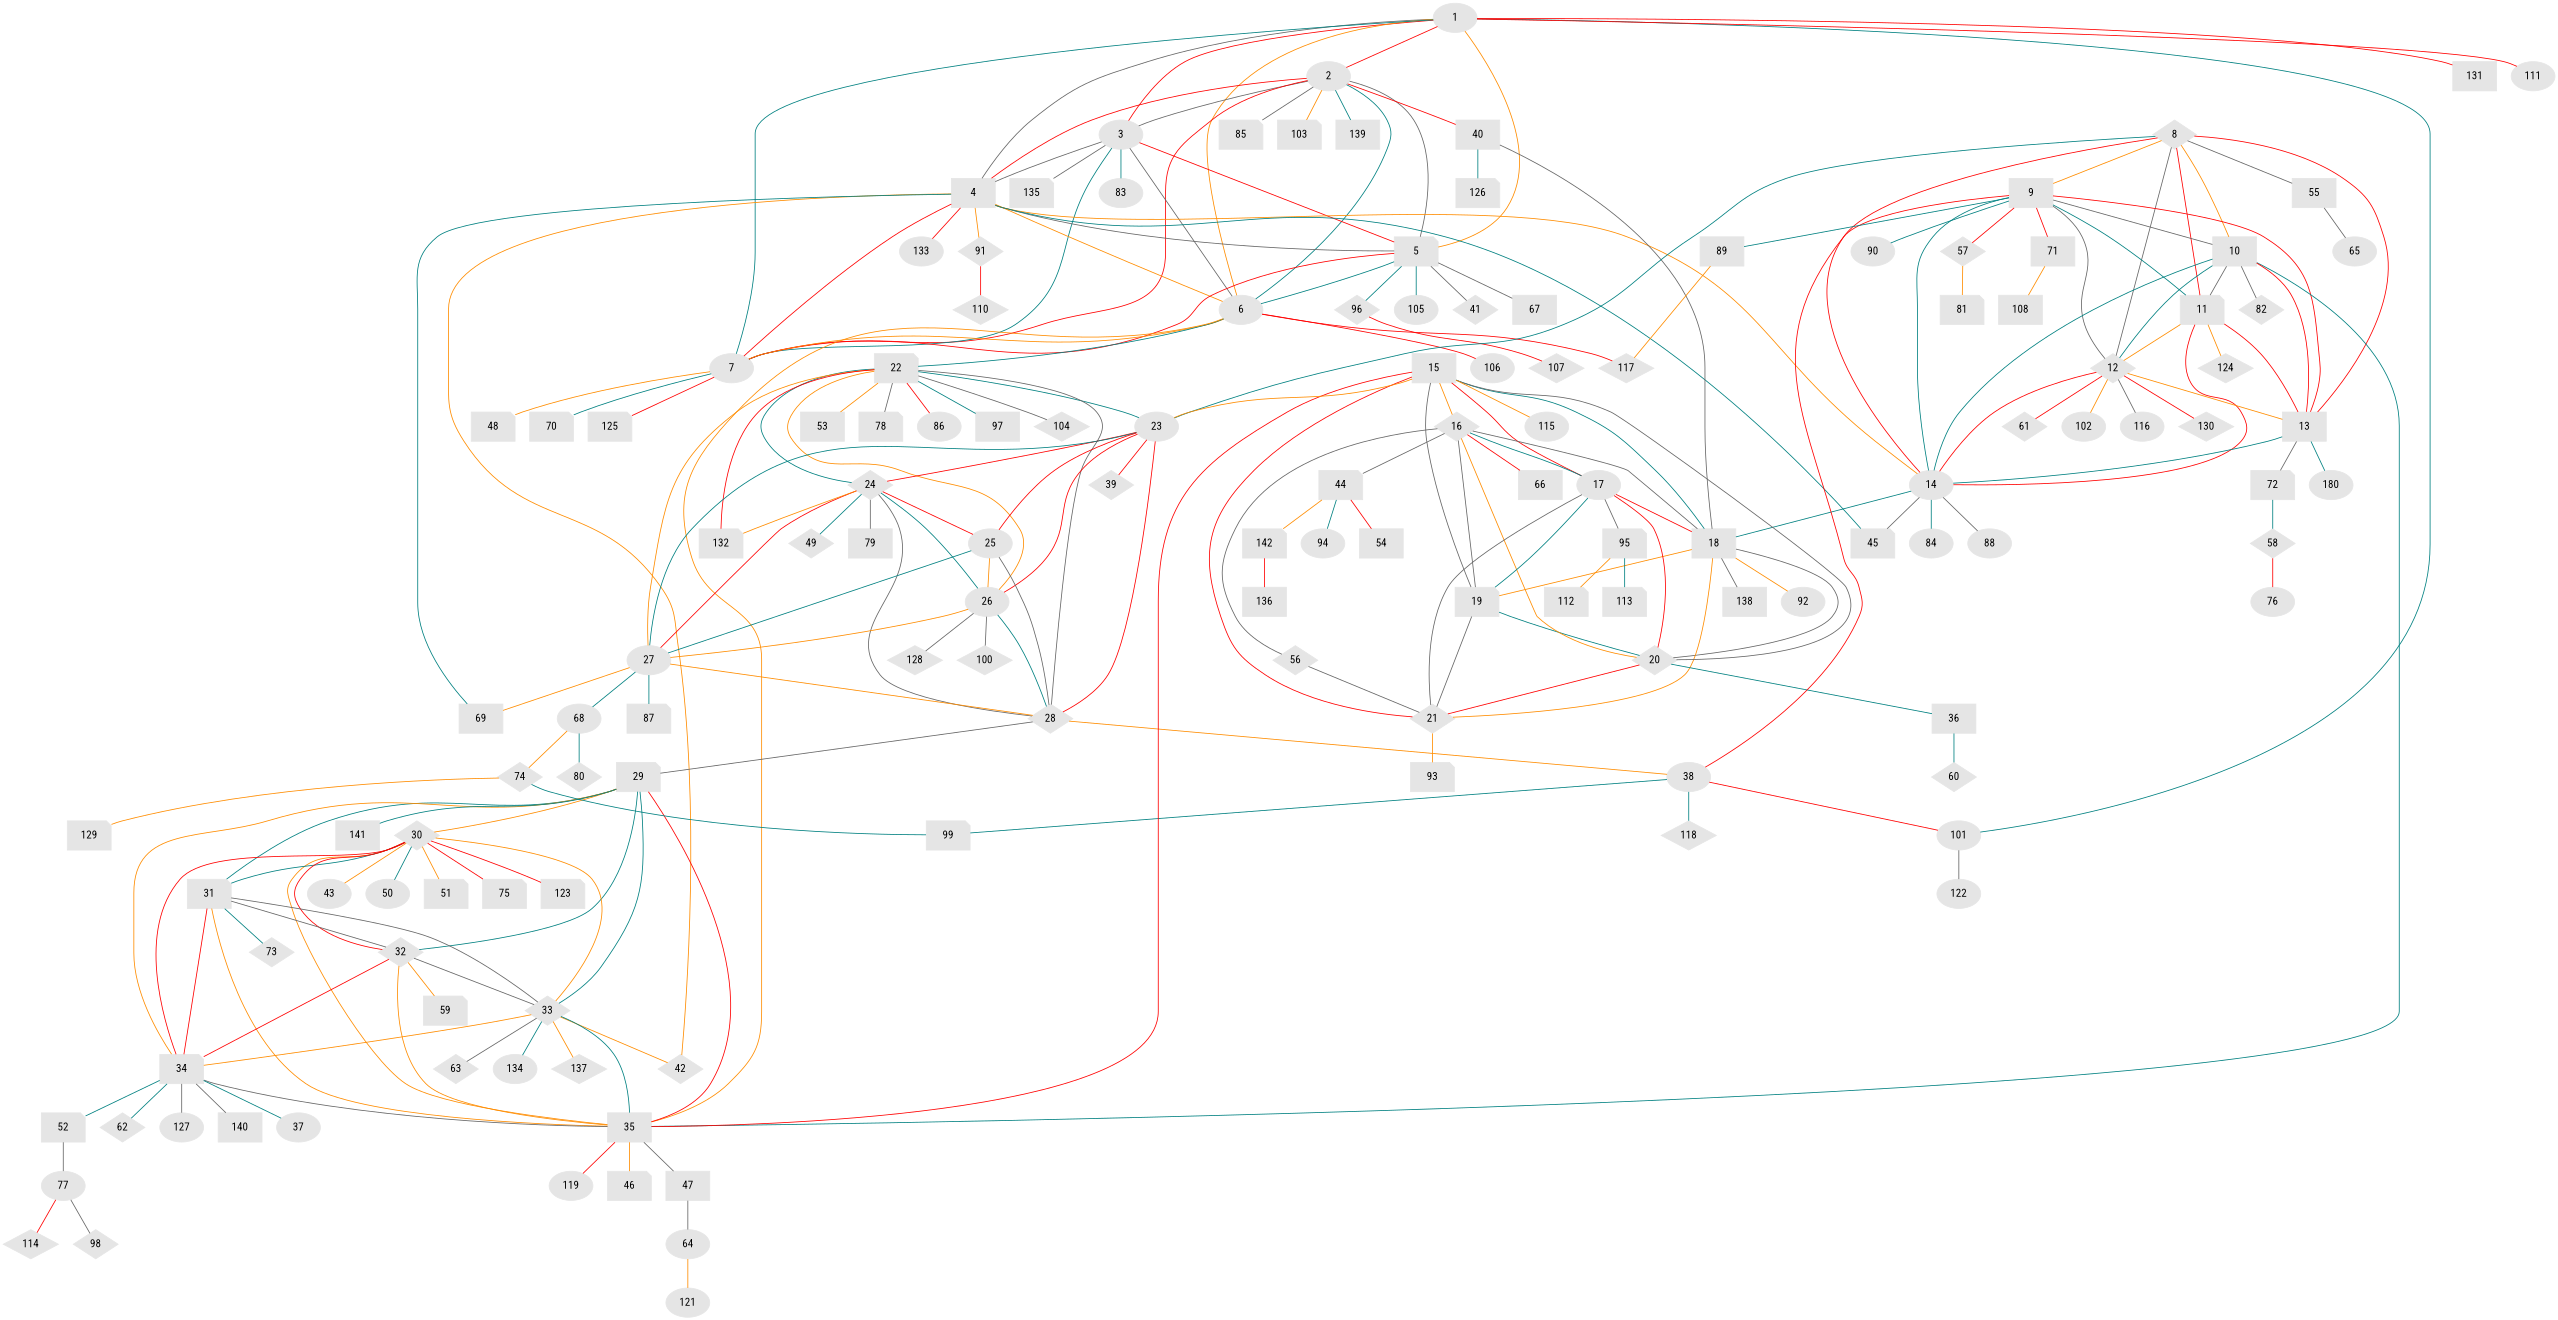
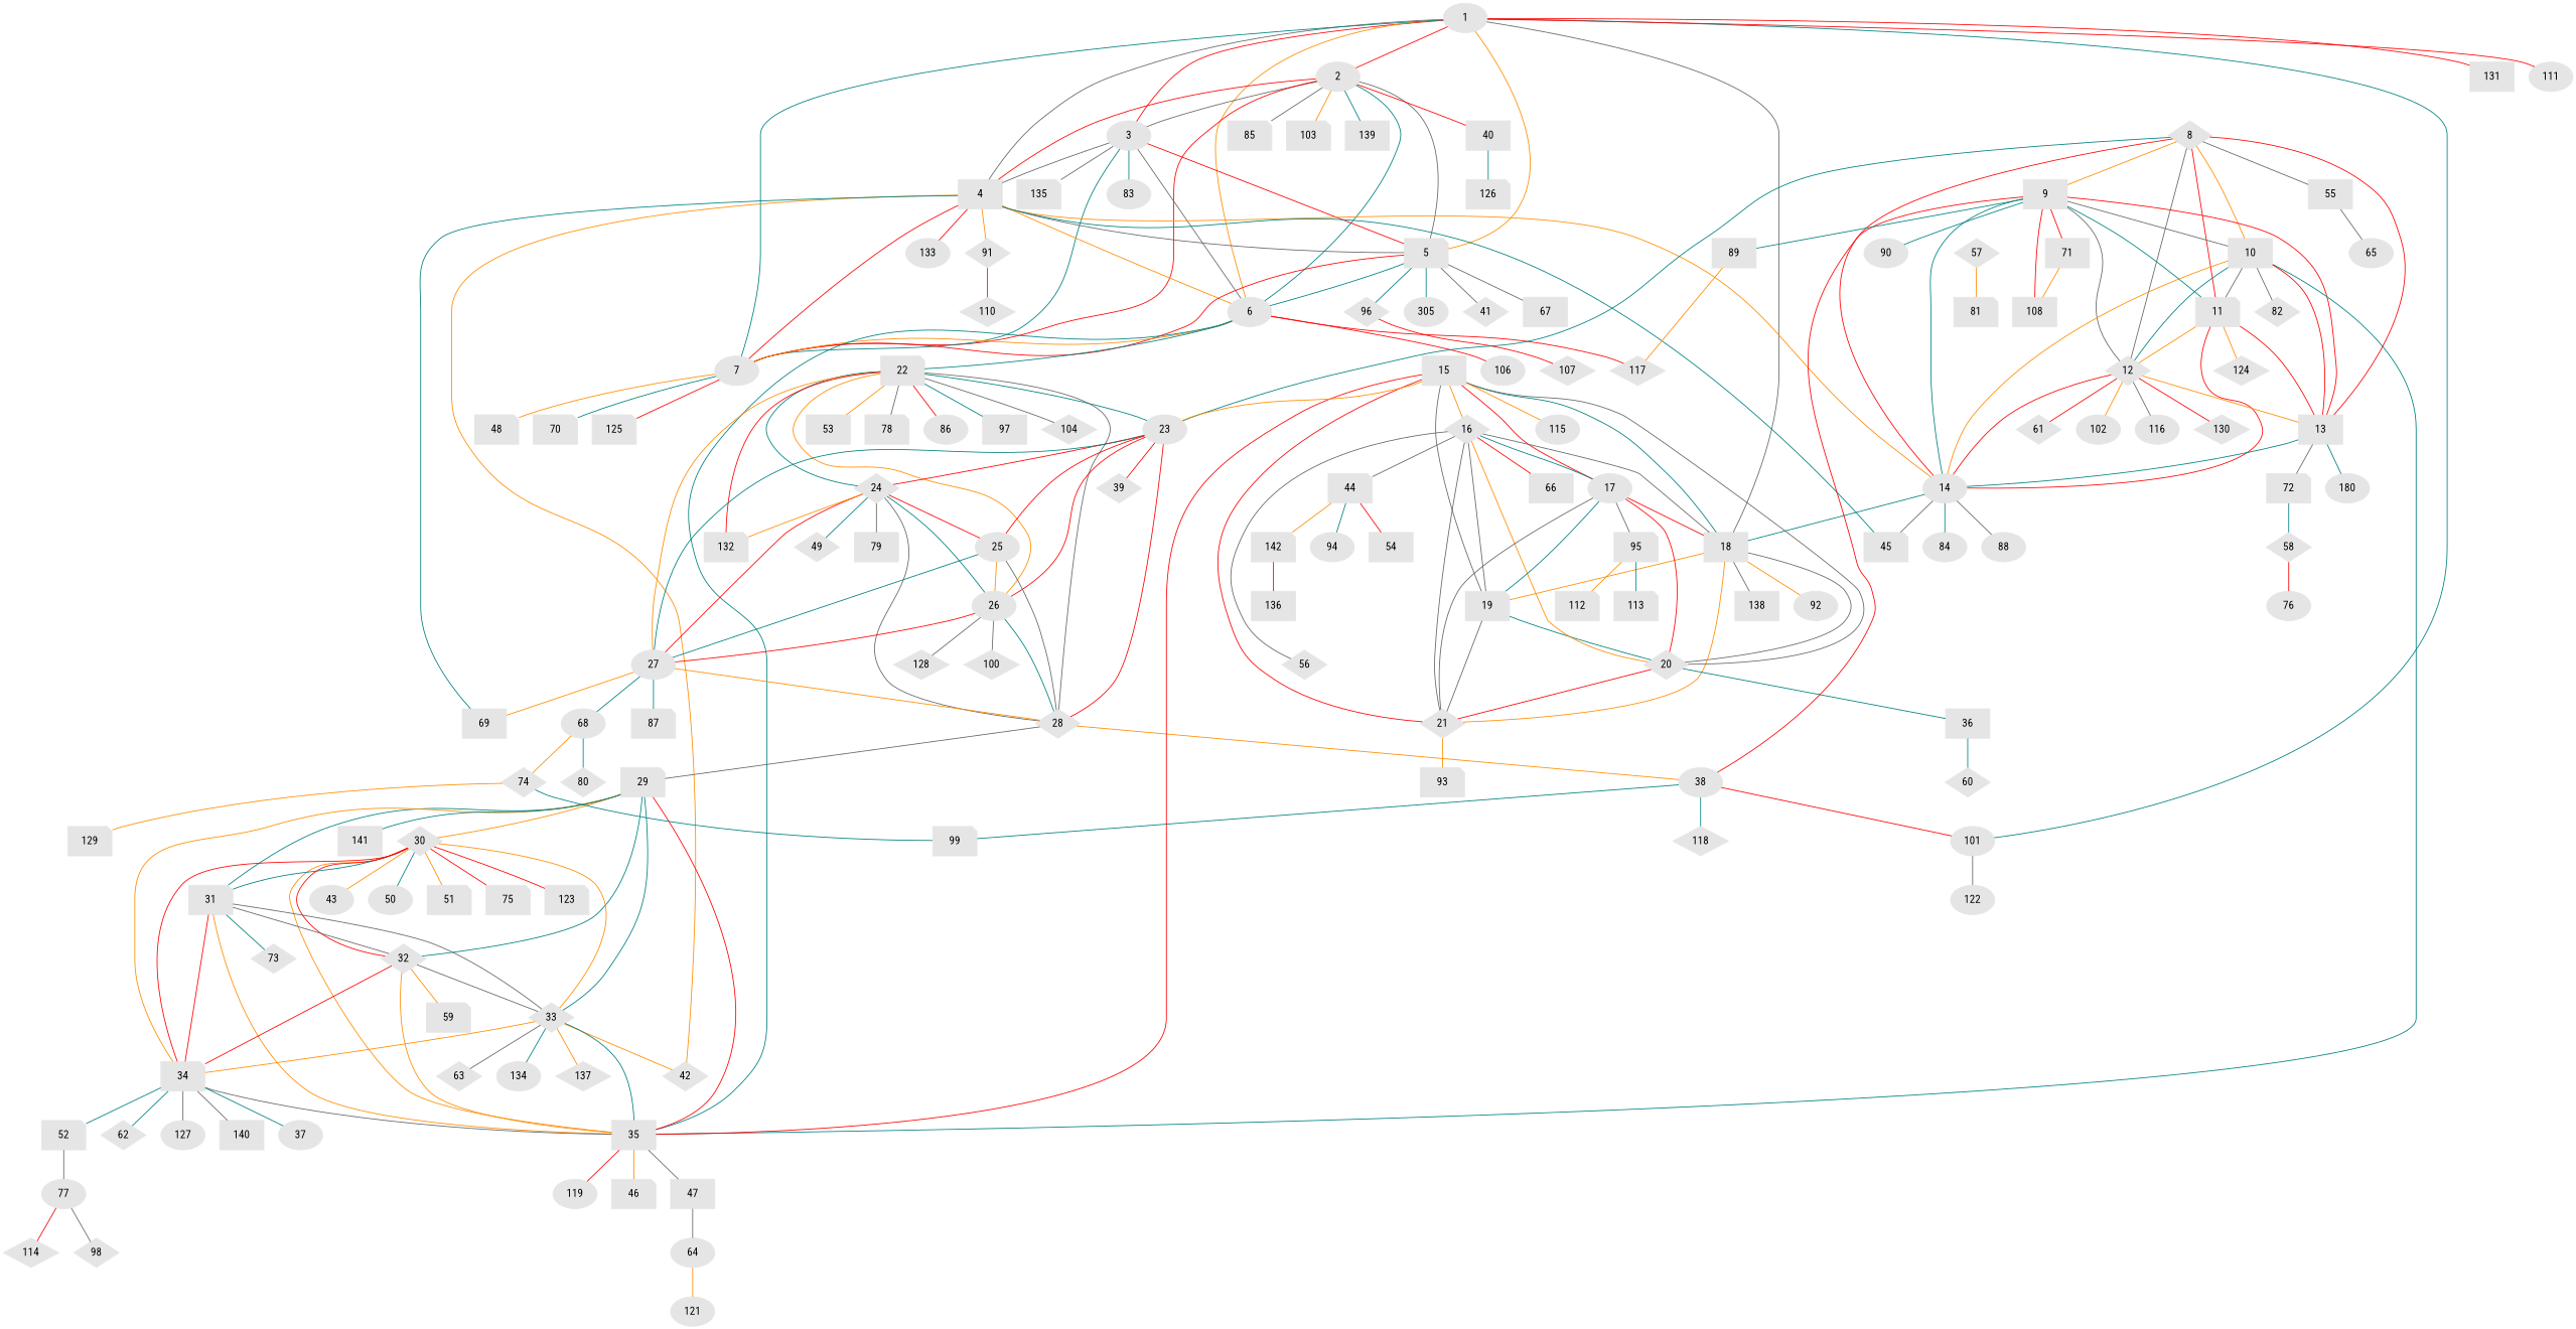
  graph {
    fontname="Roboto Condensed"
    node [color=gray90 fontname="Roboto Condensed" shape=ellipse style=filled]
    edge [color=teal fontname="Roboto Condensed"]
    1
    2
    3
    4 [shape=box]
    5 [shape=note]
    6
    7
    18 [shape=box]
    101
    131 [shape=box]
    111
    40 [shape=box]
    85 [shape=note]
    103 [shape=note]
    139 [shape=box]
    83
    135 [shape=note]
    14
    42 [shape=diamond]
    45 [shape=note]
    69 [shape=box]
    91 [shape=diamond]
    133
    41 [shape=diamond]
    67 [shape=box]
    96 [shape=diamond]
-   105
+   105 [label=305]
    22 [shape=note]
    35 [shape=box]
    106
    117 [shape=diamond]
    48 [shape=note]
    70 [shape=note]
    125 [shape=note]
    19 [shape=note]
    20 [shape=diamond]
    21 [shape=diamond]
    92
    138 [shape=box]
    122
    126 [shape=note]
    84
    88
    110 [shape=diamond]
    107 [shape=diamond]
    23
    24 [shape=diamond]
    26
    27
    28 [shape=diamond]
    53 [shape=box]
    78 [shape=note]
    86
    97 [shape=box]
    104 [shape=diamond]
    132 [shape=note]
    46 [shape=note]
    47 [shape=box]
    119
    8 [shape=diamond]
    9 [shape=box]
    10 [shape=box]
    11 [shape=note]
    12 [shape=diamond]
    13 [shape=box]
    55 [shape=box]
    38
    57 [shape=diamond]
    71 [shape=box]
    89 [shape=box]
    90
    82 [shape=diamond]
    124 [shape=diamond]
    61 [shape=diamond]
    102
    116
    130 [shape=diamond]
    72 [shape=note]
    n79 [label=180]
    25
    39 [shape=diamond]
    65
    99 [shape=note]
    118 [shape=diamond]
    81 [shape=note]
    108 [shape=box]
    58 [shape=diamond]
    76
    15 [shape=box]
    16 [shape=diamond]
    17
    115
    44 [shape=note]
    56 [shape=diamond]
    66 [shape=box]
    95 [shape=note]
    36 [shape=box]
    93 [shape=note]
    54 [shape=box]
    94
    142 [shape=note]
    112 [shape=note]
    113 [shape=note]
    60 [shape=diamond]
    49 [shape=diamond]
    79 [shape=box]
    100 [shape=diamond]
    128 [shape=diamond]
    68
    87 [shape=note]
    29 [shape=note]
    74 [shape=diamond]
    80 [shape=diamond]
    30 [shape=diamond]
    31 [shape=note]
    32 [shape=diamond]
    33 [shape=diamond]
    34 [shape=note]
    141 [shape=box]
    43
    50
    51 [shape=note]
    75 [shape=note]
    123 [shape=note]
    73 [shape=diamond]
    59 [shape=note]
    63 [shape=diamond]
    134
    137 [shape=diamond]
    37
    52 [shape=note]
    62 [shape=diamond]
    127
    140 [shape=box]
    77
    64
    136 [shape=box]
    121
    98 [shape=diamond]
    114 [shape=diamond]
    129 [shape=note]
    1 -- 2 [color=red]
    1 -- 3 [color=red]
    1 -- 4 [color=gray40]
    1 -- 5 [color=darkorange]
    1 -- 6 [color=darkorange]
    1 -- 7
-   40 -- 18 [color=gray40]
+   1 -- 18 [color=gray40]
    1 -- 101
    1 -- 131 [color=red]
    1 -- 111 [color=red]
    2 -- 3 [color=gray40]
    2 -- 4 [color=red]
    2 -- 5 [color=gray40]
    2 -- 6
    2 -- 7 [color=red]
    2 -- 40 [color=red]
    2 -- 85 [color=gray40]
    2 -- 103 [color=darkorange]
    2 -- 139
    3 -- 4 [color=gray40]
    3 -- 5 [color=red]
    3 -- 6 [color=gray40]
    3 -- 7
    3 -- 83
    3 -- 135 [color=gray40]
    4 -- 5 [color=gray40]
    4 -- 6 [color=darkorange]
    4 -- 7 [color=red]
    4 -- 14 [color=darkorange]
    4 -- 42 [color=darkorange]
    4 -- 45
    4 -- 69
    4 -- 91 [color=darkorange]
    4 -- 133 [color=red]
    5 -- 6
    5 -- 7 [color=red]
    5 -- 41 [color=gray40]
    5 -- 67 [color=gray40]
    5 -- 96
    5 -- 105
    6 -- 7 [color=darkorange]
    6 -- 22
-   6 -- 35 [color=darkorange]
+   6 -- 35
    6 -- 106 [color=red]
    6 -- 117 [color=red]
    7 -- 48 [color=darkorange]
    7 -- 70
    7 -- 125 [color=red]
    18 -- 19 [color=darkorange]
    18 -- 20 [color=gray40]
    18 -- 21 [color=darkorange]
    18 -- 92 [color=darkorange]
    18 -- 138 [color=gray40]
    101 -- 122 [color=gray40]
    40 -- 126
    14 -- 18
    14 -- 45 [color=gray40]
    14 -- 84
    14 -- 88 [color=gray40]
    91 -- 110 [color=red]
    96 -- 107 [color=red]
    22 -- 23
    22 -- 24
    22 -- 26 [color=darkorange]
    22 -- 27 [color=darkorange]
    22 -- 28 [color=gray40]
    22 -- 53 [color=darkorange]
    22 -- 78 [color=gray40]
    22 -- 86 [color=red]
    22 -- 97
    22 -- 104 [color=gray40]
    22 -- 132 [color=red]
    35 -- 46 [color=darkorange]
    35 -- 47 [color=gray40]
    35 -- 119 [color=red]
    19 -- 20
    19 -- 21 [color=gray40]
    20 -- 21 [color=red]
    20 -- 36
    21 -- 93 [color=darkorange]
    23 -- 24 [color=red]
    23 -- 26 [color=red]
    23 -- 27
    23 -- 28 [color=red]
    23 -- 25 [color=red]
    23 -- 39 [color=red]
    24 -- 26
    24 -- 27 [color=red]
    24 -- 28 [color=gray40]
    24 -- 132 [color=darkorange]
    24 -- 25 [color=red]
    24 -- 49
    24 -- 79 [color=gray40]
-   26 -- 27 [color=darkorange]
+   26 -- 27 [color=red]
    26 -- 28
    26 -- 100 [color=gray40]
    26 -- 128 [color=gray40]
    27 -- 69 [color=darkorange]
    27 -- 28 [color=darkorange]
    27 -- 68
    27 -- 87
    28 -- 38 [color=darkorange]
    28 -- 29 [color=gray40]
    47 -- 64 [color=gray40]
    8 -- 14 [color=red]
    8 -- 23
    8 -- 9 [color=darkorange]
    8 -- 10 [color=darkorange]
    8 -- 11 [color=red]
    8 -- 12 [color=gray40]
    8 -- 13 [color=red]
    8 -- 55 [color=gray40]
    9 -- 14
    9 -- 10 [color=gray40]
    9 -- 11
    9 -- 12 [color=gray40]
    9 -- 13 [color=red]
    9 -- 38 [color=red]
-   9 -- 57 [color=red]
+   9 -- 108 [color=red]
    9 -- 71 [color=red]
    9 -- 89
    9 -- 90
-   10 -- 14
+   10 -- 14 [color=darkorange]
    10 -- 35
    10 -- 11 [color=gray40]
    10 -- 12
    10 -- 13 [color=red]
    10 -- 82 [color=gray40]
    11 -- 14 [color=red]
    11 -- 12 [color=darkorange]
    11 -- 13 [color=red]
    11 -- 124 [color=darkorange]
    12 -- 14 [color=red]
    12 -- 13 [color=darkorange]
    12 -- 61 [color=red]
    12 -- 102 [color=darkorange]
    12 -- 116 [color=gray40]
    12 -- 130 [color=red]
    13 -- 14
    13 -- 72 [color=gray40]
    13 -- n79
    55 -- 65 [color=gray40]
    38 -- 101 [color=red]
    38 -- 99
    38 -- 118
    57 -- 81 [color=darkorange]
    71 -- 108 [color=darkorange]
    89 -- 117 [color=darkorange]
    72 -- 58
    25 -- 26 [color=darkorange]
    25 -- 27
    25 -- 28 [color=gray40]
    58 -- 76 [color=red]
    15 -- 18
    15 -- 35 [color=red]
    15 -- 19 [color=gray40]
    15 -- 20 [color=gray40]
    15 -- 21 [color=red]
    15 -- 23 [color=darkorange]
    15 -- 16 [color=darkorange]
    15 -- 17 [color=red]
    15 -- 115 [color=darkorange]
    16 -- 18 [color=gray40]
    16 -- 19 [color=gray40]
    16 -- 20 [color=darkorange]
-   56 -- 21 [color=gray40]
+   16 -- 21 [color=gray40]
    16 -- 17
    16 -- 44 [color=gray40]
    16 -- 56 [color=gray40]
    16 -- 66 [color=red]
    17 -- 18 [color=red]
    17 -- 19
    17 -- 20 [color=red]
    17 -- 21 [color=gray40]
    17 -- 95 [color=gray40]
    44 -- 54 [color=red]
    44 -- 94
    44 -- 142 [color=darkorange]
    95 -- 112 [color=darkorange]
    95 -- 113
    36 -- 60
    142 -- 136 [color=red]
    68 -- 74 [color=darkorange]
    68 -- 80
    29 -- 35 [color=red]
    29 -- 30 [color=darkorange]
    29 -- 31
    29 -- 32
    29 -- 33
    29 -- 34 [color=darkorange]
    29 -- 141
    74 -- 99
    74 -- 129 [color=darkorange]
    30 -- 35 [color=darkorange]
    30 -- 31
    30 -- 32 [color=red]
    30 -- 33 [color=darkorange]
    30 -- 34 [color=red]
    30 -- 43 [color=darkorange]
    30 -- 50
    30 -- 51 [color=darkorange]
    30 -- 75 [color=red]
    30 -- 123 [color=red]
    31 -- 35 [color=darkorange]
    31 -- 32 [color=gray40]
    31 -- 33 [color=gray40]
    31 -- 34 [color=red]
    31 -- 73
    32 -- 35 [color=darkorange]
    32 -- 33 [color=gray40]
    32 -- 34 [color=red]
    32 -- 59 [color=darkorange]
    33 -- 42 [color=darkorange]
    33 -- 35
    33 -- 34 [color=darkorange]
    33 -- 63 [color=gray40]
    33 -- 134
    33 -- 137 [color=darkorange]
    34 -- 35 [color=gray40]
    34 -- 37
    34 -- 52
    34 -- 62
    34 -- 127 [color=gray40]
    34 -- 140 [color=gray40]
    52 -- 77 [color=gray40]
    77 -- 98 [color=gray40]
    77 -- 114 [color=red]
    64 -- 121 [color=darkorange]
  }
